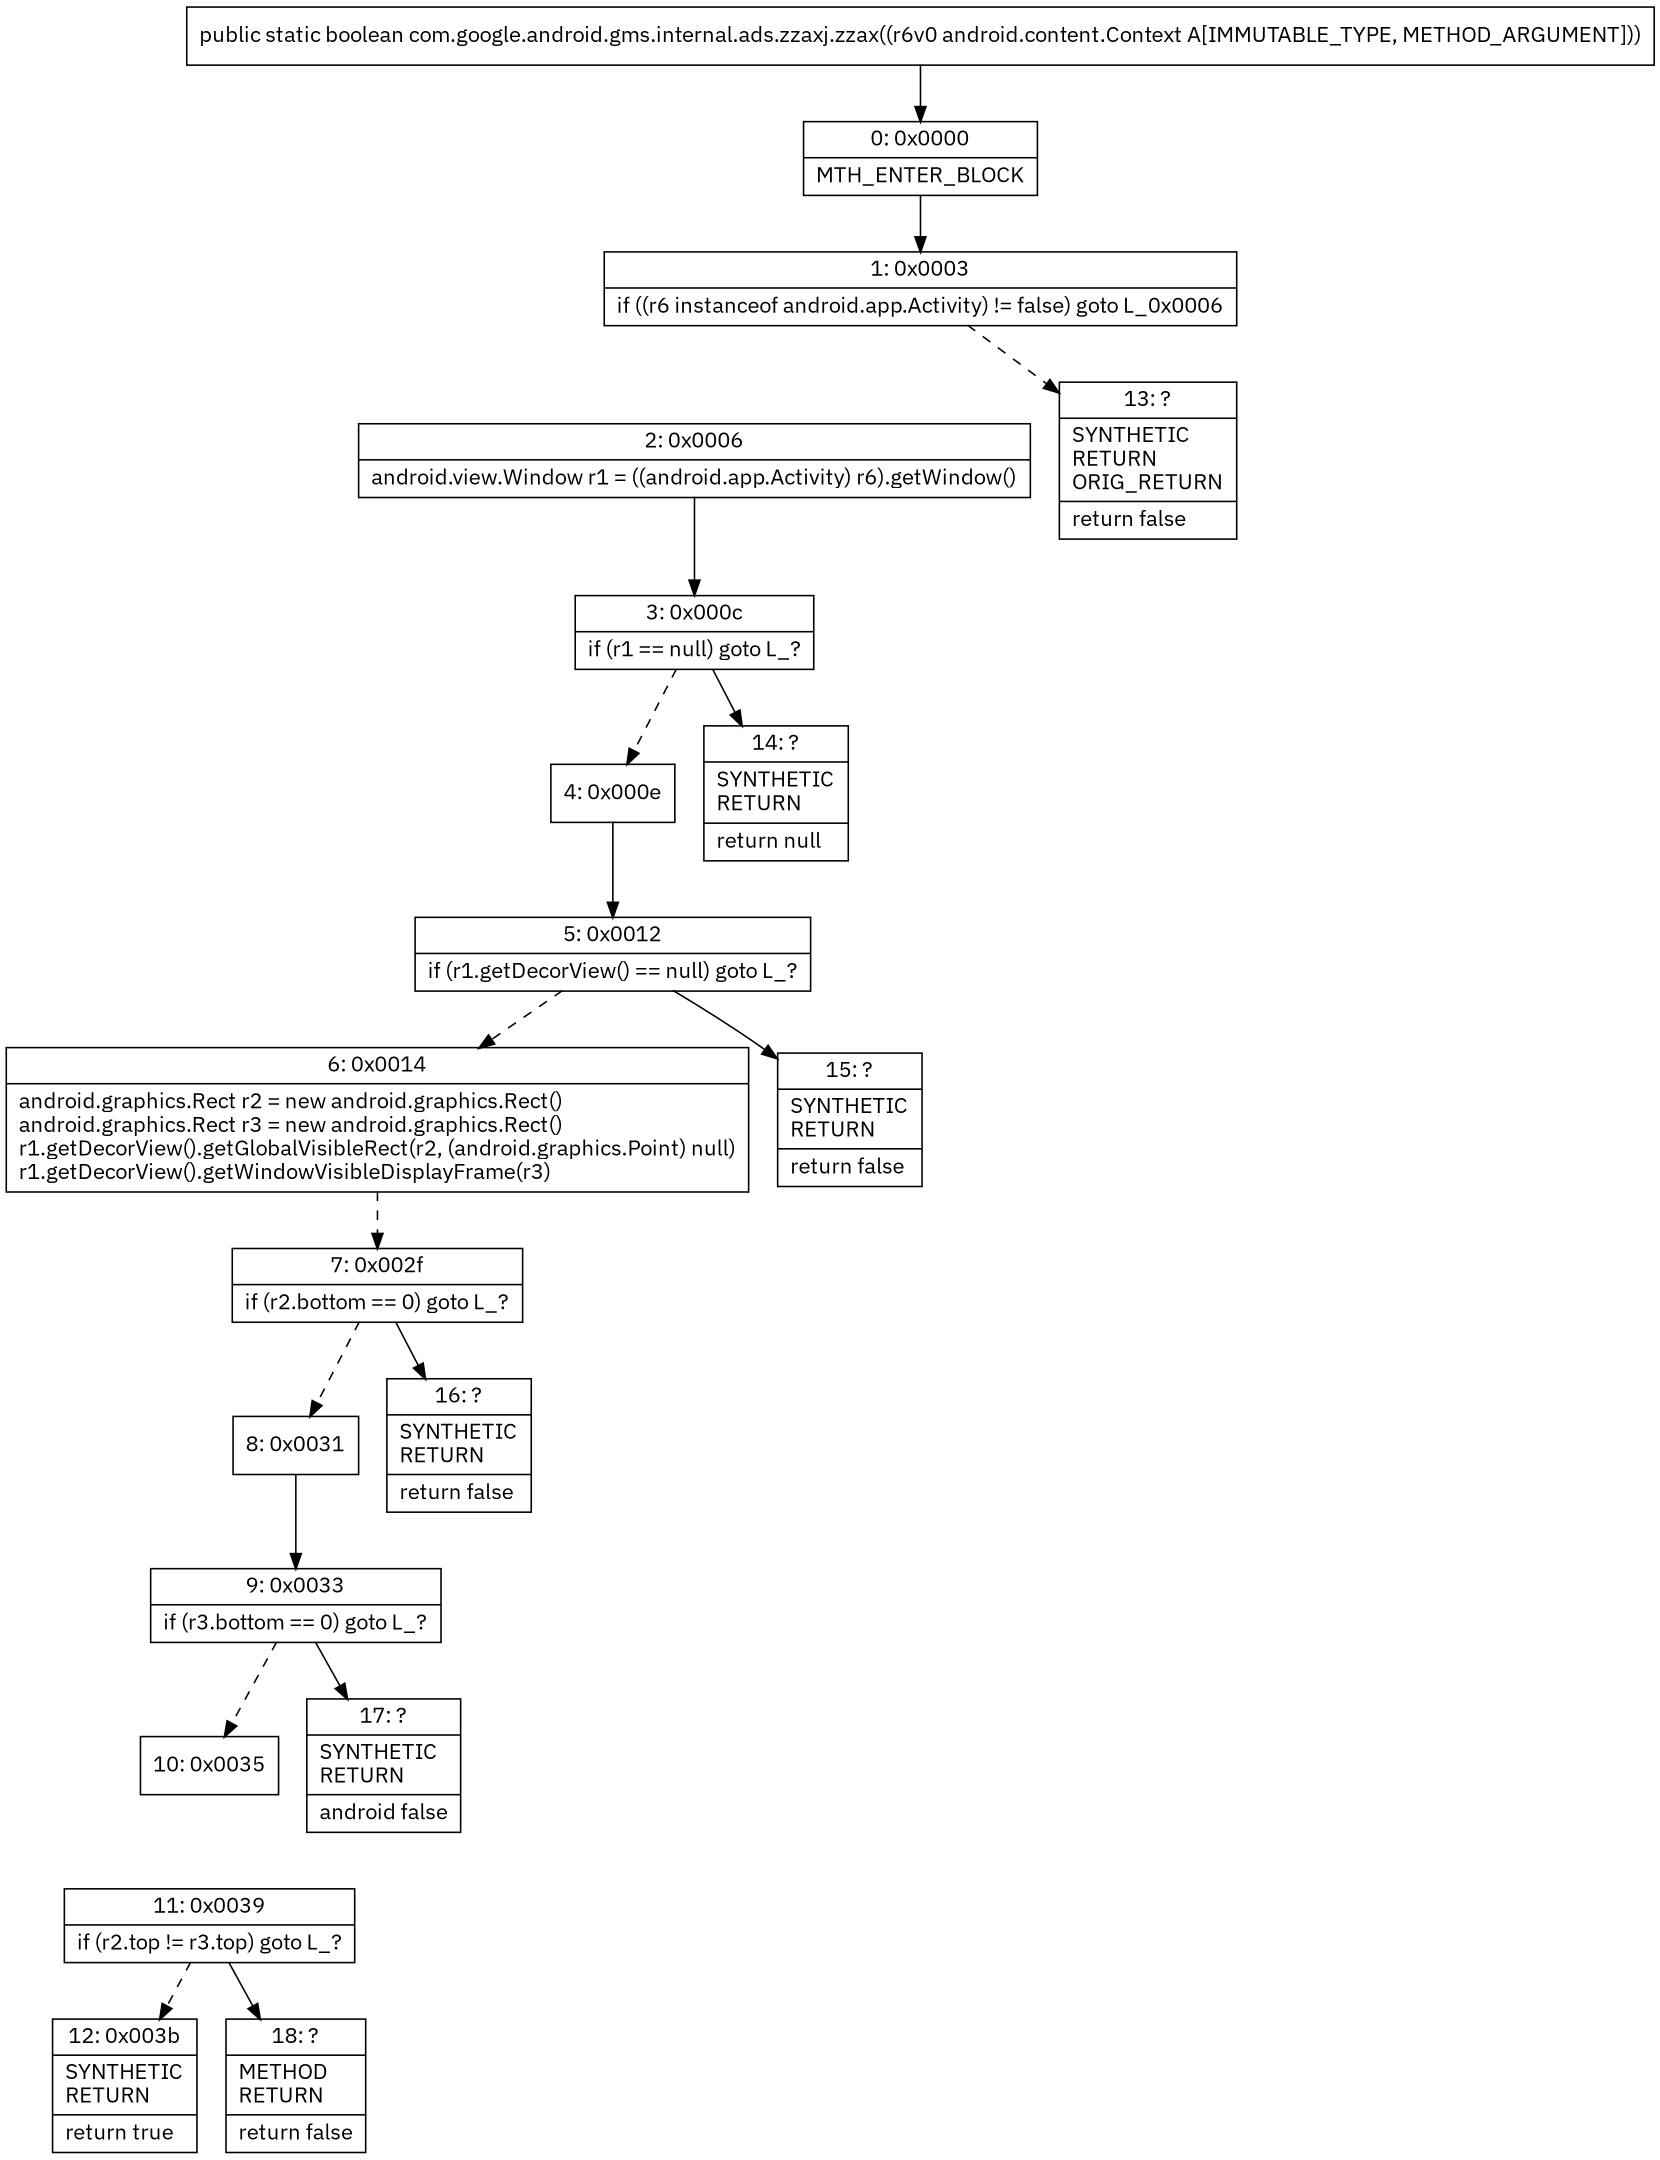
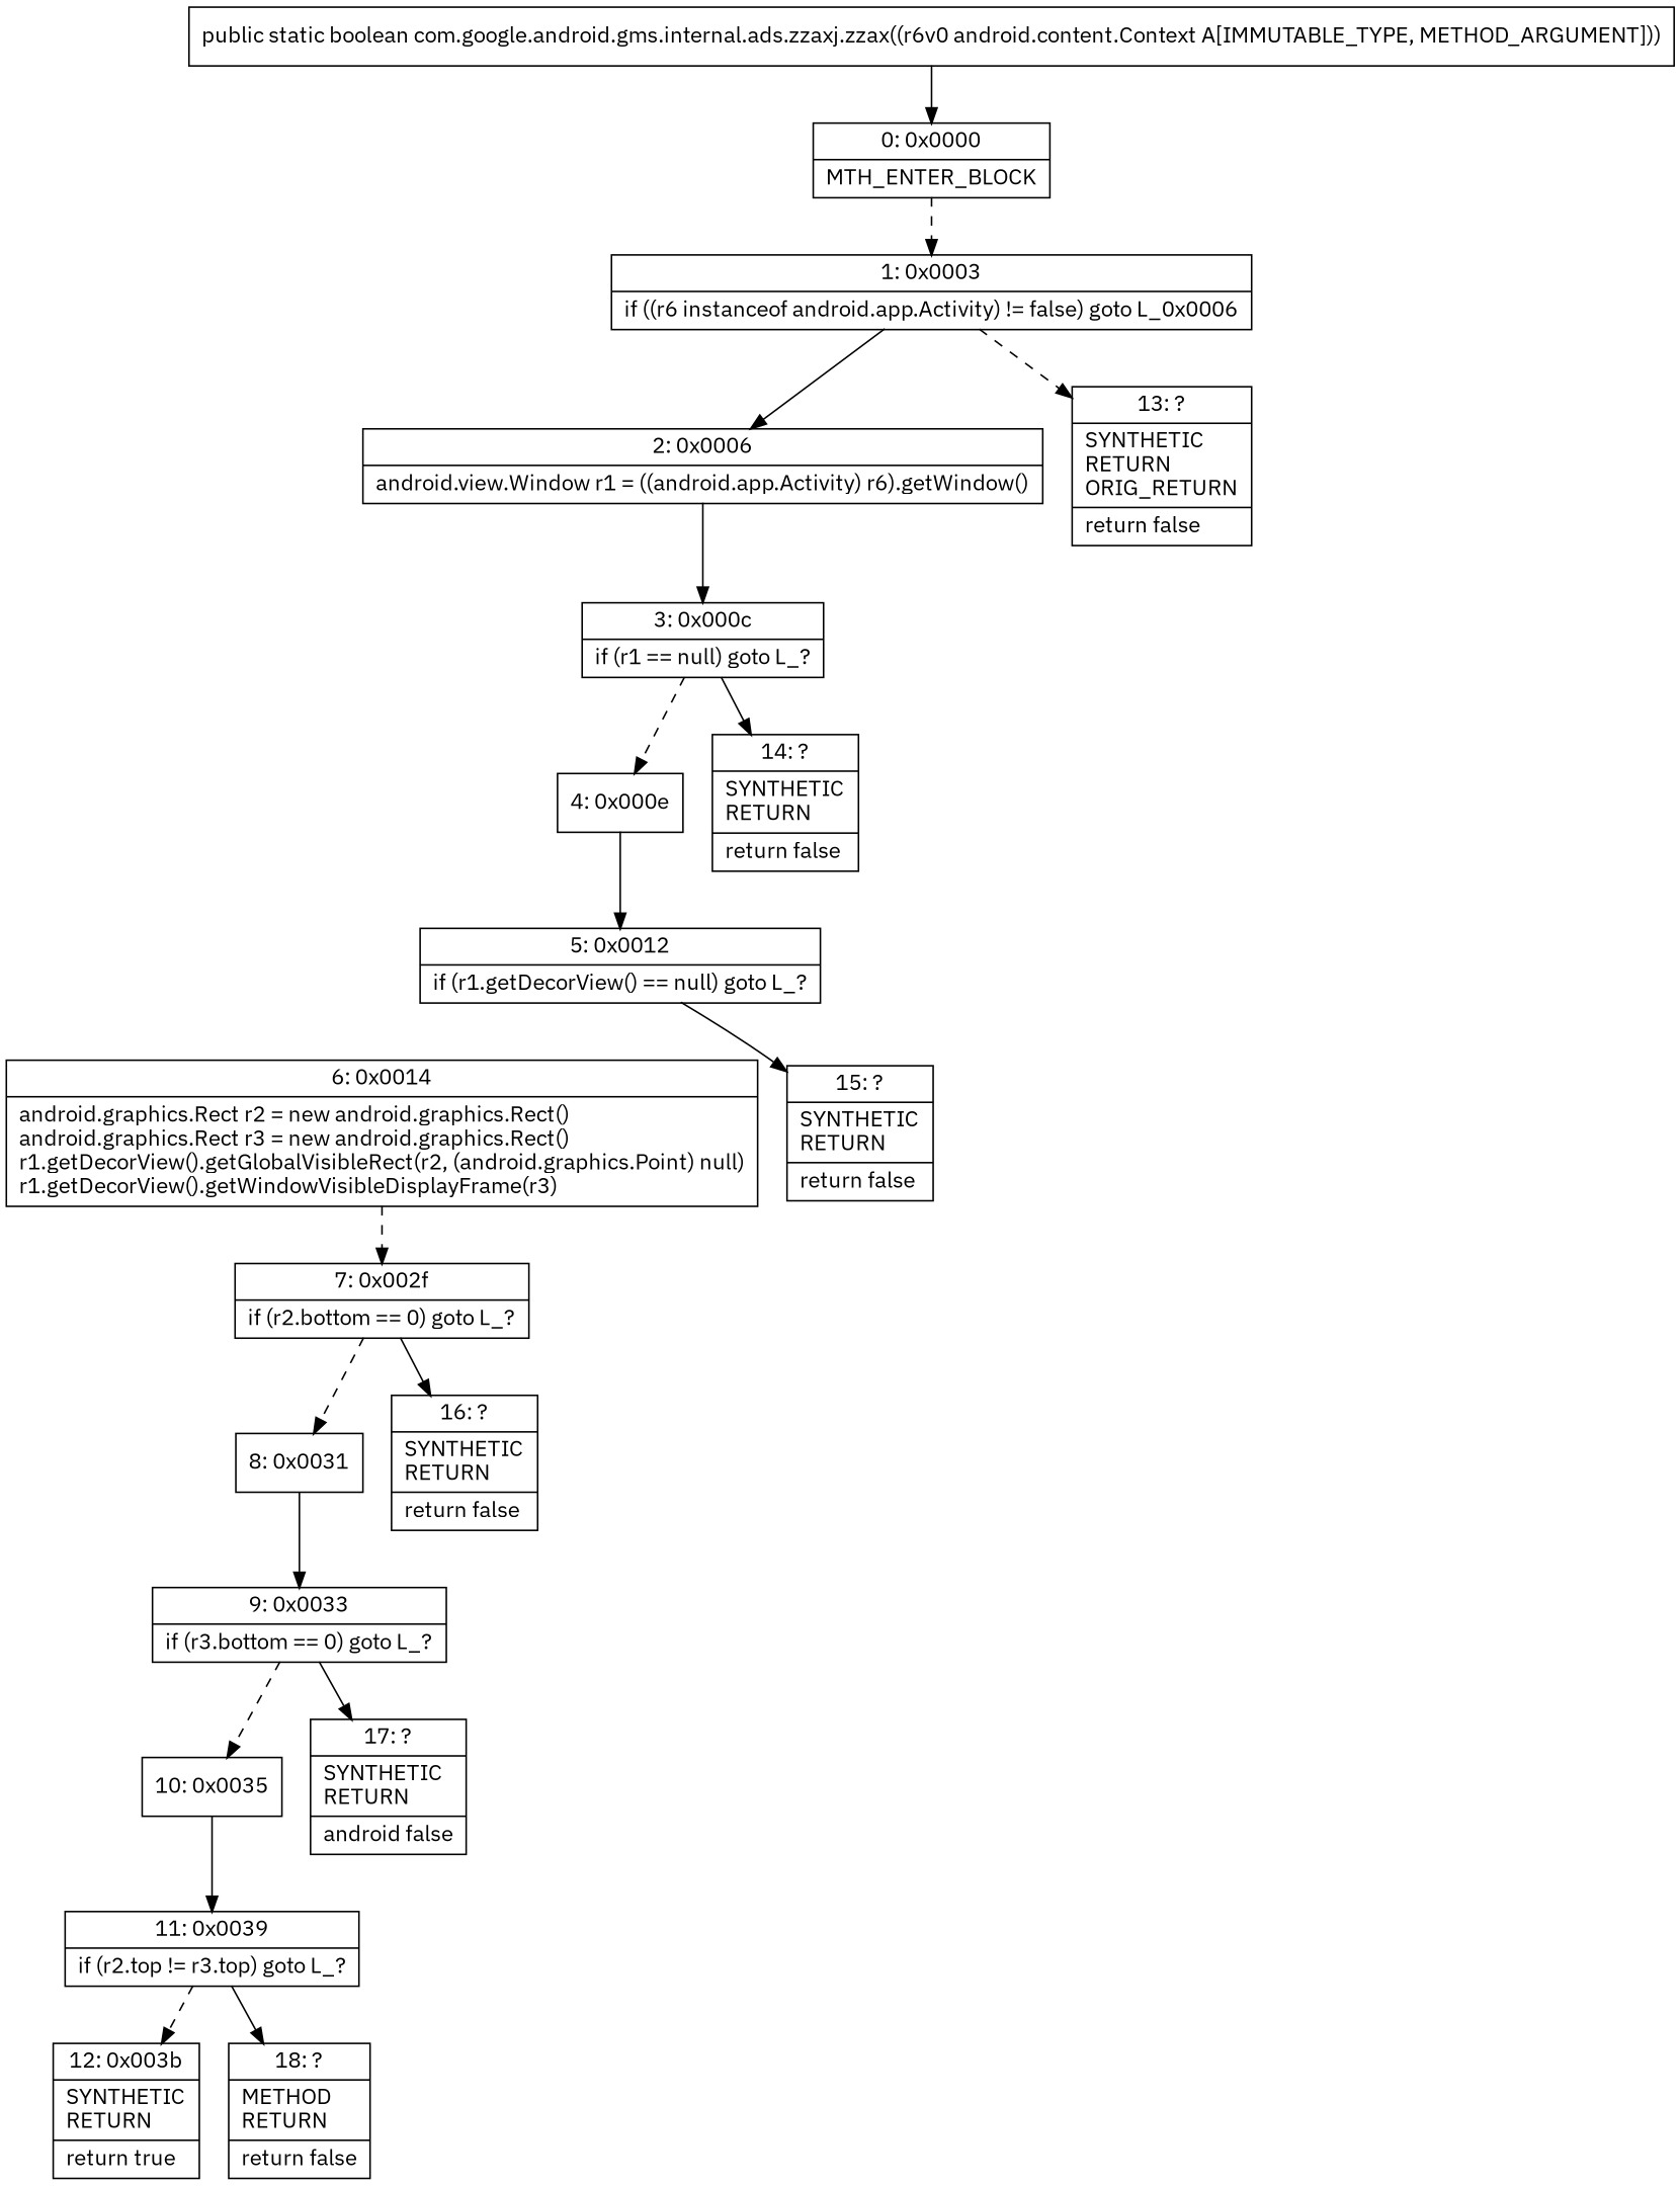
  digraph {
    fontname="IBM Plex Sans"
    node [fontname="IBM Plex Sans" shape=record]
    edge [fontname="IBM Plex Sans"]
    n1 [label="{0\:\ 0x0000|MTH_ENTER_BLOCK\l}"]
    n2 [label="{1\:\ 0x0003|if ((r6 instanceof android.app.Activity) != false) goto L_0x0006\l}"]
    n3 [label="{2\:\ 0x0006|android.view.Window r1 = ((android.app.Activity) r6).getWindow()\l}"]
    n4 [label="{13\:\ ?|SYNTHETIC\lRETURN\lORIG_RETURN\l|return false\l}"]
    n5 [label="{3\:\ 0x000c|if (r1 == null) goto L_?\l}"]
    n6 [label="{4\:\ 0x000e}"]
-   n7 [label="{14\:\ ?|SYNTHETIC\lRETURN\l|return null\l}"]
+   n7 [label="{14\:\ ?|SYNTHETIC\lRETURN\l|return false\l}"]
    n8 [label="{5\:\ 0x0012|if (r1.getDecorView() == null) goto L_?\l}"]
    n9 [label="{6\:\ 0x0014|android.graphics.Rect r2 = new android.graphics.Rect()\landroid.graphics.Rect r3 = new android.graphics.Rect()\lr1.getDecorView().getGlobalVisibleRect(r2, (android.graphics.Point) null)\lr1.getDecorView().getWindowVisibleDisplayFrame(r3)\l}"]
    n10 [label="{15\:\ ?|SYNTHETIC\lRETURN\l|return false\l}"]
    n11 [label="{7\:\ 0x002f|if (r2.bottom == 0) goto L_?\l}"]
    n12 [label="{8\:\ 0x0031}"]
    n13 [label="{16\:\ ?|SYNTHETIC\lRETURN\l|return false\l}"]
    n14 [label="{9\:\ 0x0033|if (r3.bottom == 0) goto L_?\l}"]
    n15 [label="{10\:\ 0x0035}"]
    n16 [label="{17\:\ ?|SYNTHETIC\lRETURN\l|android false\l}"]
    n17 [label="{11\:\ 0x0039|if (r2.top != r3.top) goto L_?\l}"]
    n18 [label="{12\:\ 0x003b|SYNTHETIC\lRETURN\l|return true\l}"]
    n19 [label="{18\:\ ?|METHOD\lRETURN\l|return false\l}"]
    n20 [label="{public static boolean com.google.android.gms.internal.ads.zzaxj.zzax((r6v0 android.content.Context A[IMMUTABLE_TYPE, METHOD_ARGUMENT])) }"]
-   n1 -> n2
+   n1 -> n2 [style=dashed]
+   n2 -> n3
    n2 -> n4 [style=dashed]
    n3 -> n5
    n5 -> n6 [style=dashed]
    n5 -> n7
    n6 -> n8
-   n8 -> n9 [style=dashed]
    n8 -> n10
    n9 -> n11 [style=dashed]
    n11 -> n12 [style=dashed]
    n11 -> n13
    n12 -> n14
    n14 -> n15 [style=dashed]
    n14 -> n16
+   n15 -> n17
    n17 -> n18 [style=dashed]
    n17 -> n19
    n20 -> n1
  }
